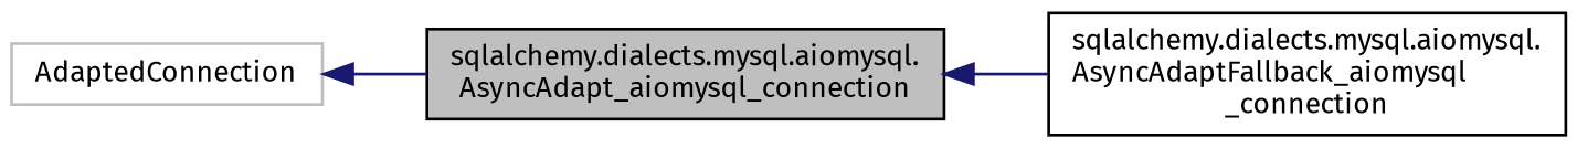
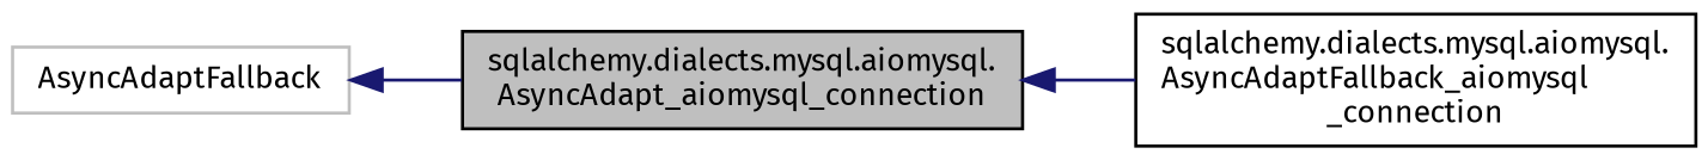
  digraph {
    rankdir=LR
    fontname="Fira Sans"
    node [color=black fillcolor=white fontname="Fira Sans" fontsize=10 shape=record style=filled]
    edge [color=midnightblue dir=back fontname="Fira Sans" fontsize=10 labelfontname=Helvetica labelfontsize=10 style=solid]
    n1 [fillcolor=grey75 fontcolor=black height=0.2 label="sqlalchemy.dialects.mysql.aiomysql.\lAsyncAdapt_aiomysql_connection" width=0.4]
    n2 [height=0.2 label="sqlalchemy.dialects.mysql.aiomysql.\lAsyncAdaptFallback_aiomysql\l_connection" width=0.4]
-   n3 [color=grey75 height=0.2 label=AdaptedConnection width=0.4]
+   n3 [color=grey75 height=0.2 label=AsyncAdaptFallback width=0.4]
    n1 -> n2
    n3 -> n1
  }
